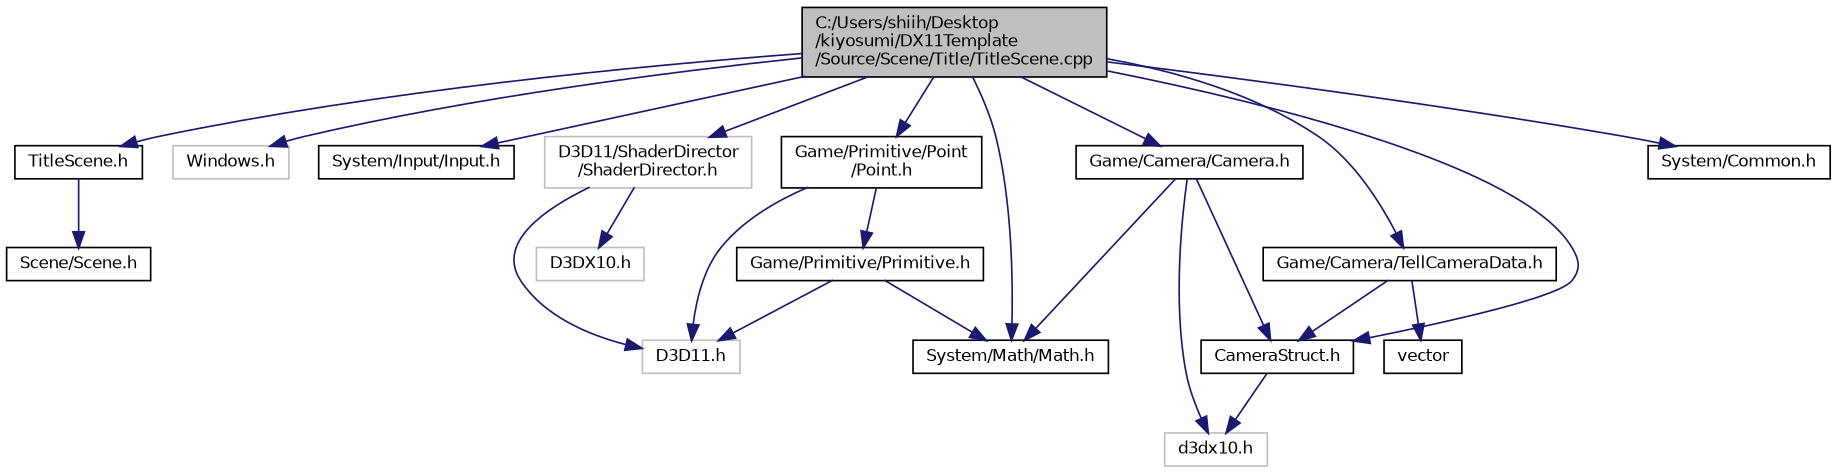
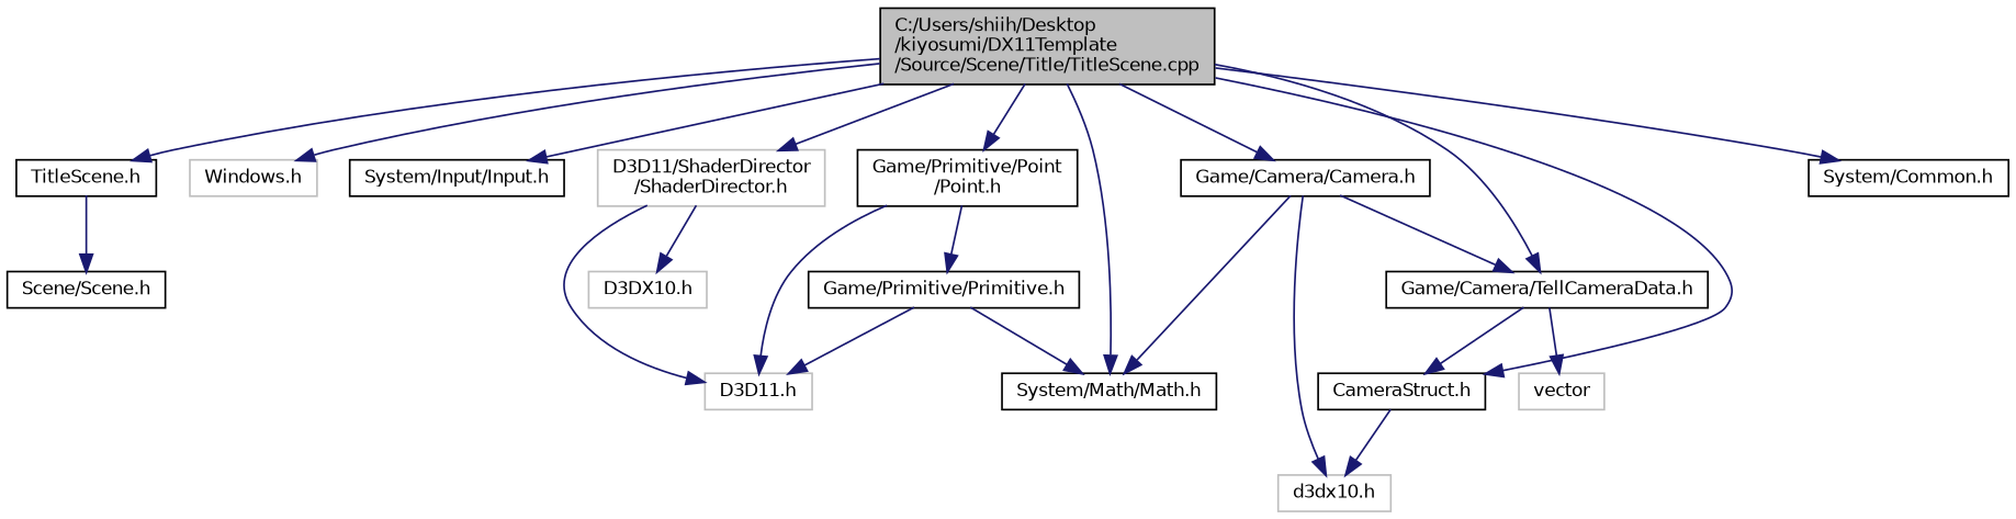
  digraph {
    node [color=black fillcolor=white fontname=Helvetica fontsize=10 shape=record style=filled]
    edge [color=midnightblue fontname=Helvetica fontsize=10 labelfontname=Helvetica labelfontsize=10 style=solid]
    n1 [fillcolor=grey75 fontcolor=black height=0.2 label="C:/Users/shiih/Desktop\l/kiyosumi/DX11Template\l/Source/Scene/Title/TitleScene.cpp" width=0.4]
    n2 [height=0.2 label="TitleScene.h" width=0.4]
    n3 [color=grey75 height=0.2 label="Windows.h" width=0.4]
    n4 [height=0.2 label="System/Input/Input.h" width=0.4]
    n5 [color=grey75 height=0.2 label="D3D11/ShaderDirector\l/ShaderDirector.h" width=0.4]
    n6 [height=0.2 label="Game/Primitive/Point\l/Point.h" width=0.4]
    n7 [height=0.2 label="System/Math/Math.h" width=0.4]
    n8 [height=0.2 label="System/Common.h" width=0.4]
    n9 [height=0.2 label="Game/Camera/Camera.h" width=0.4]
    n10 [height=0.2 label="CameraStruct.h" width=0.4]
    n11 [height=0.2 label="Game/Camera/TellCameraData.h" width=0.4]
    n12 [height=0.2 label="Scene/Scene.h" width=0.4]
    n13 [color=grey75 height=0.2 label="D3D11.h" width=0.4]
    n14 [color=grey75 height=0.2 label="D3DX10.h" width=0.4]
    n15 [height=0.2 label="Game/Primitive/Primitive.h" width=0.4]
    n16 [color=grey75 height=0.2 label="d3dx10.h" width=0.4]
-   n17 [height=0.2 label=vector width=0.4]
+   n17 [color=grey75 height=0.2 label=vector width=0.4]
    n1 -> n2
    n1 -> n3
    n1 -> n4
    n1 -> n5
    n1 -> n6
    n1 -> n7
    n1 -> n8
    n1 -> n9
    n1 -> n10
    n1 -> n11
    n2 -> n12
    n5 -> n13
    n5 -> n14
    n6 -> n13
    n6 -> n15
    n9 -> n7
-   n9 -> n10
+   n9 -> n11
    n9 -> n16
    n10 -> n16
    n11 -> n10
    n11 -> n17
    n15 -> n7
    n15 -> n13
  }
